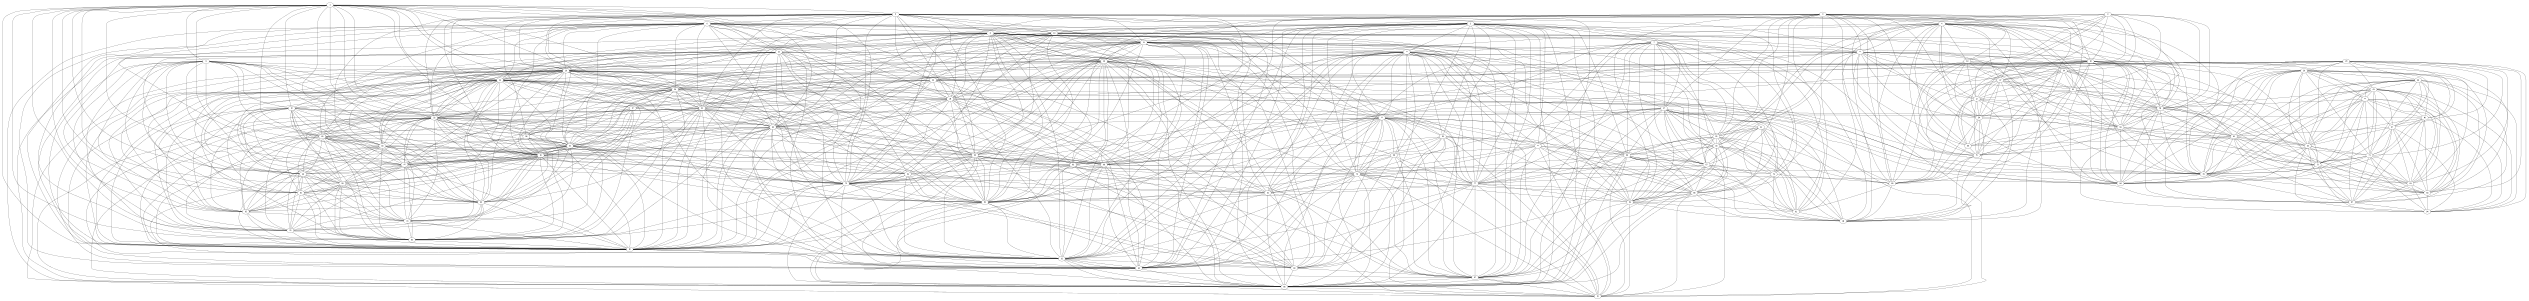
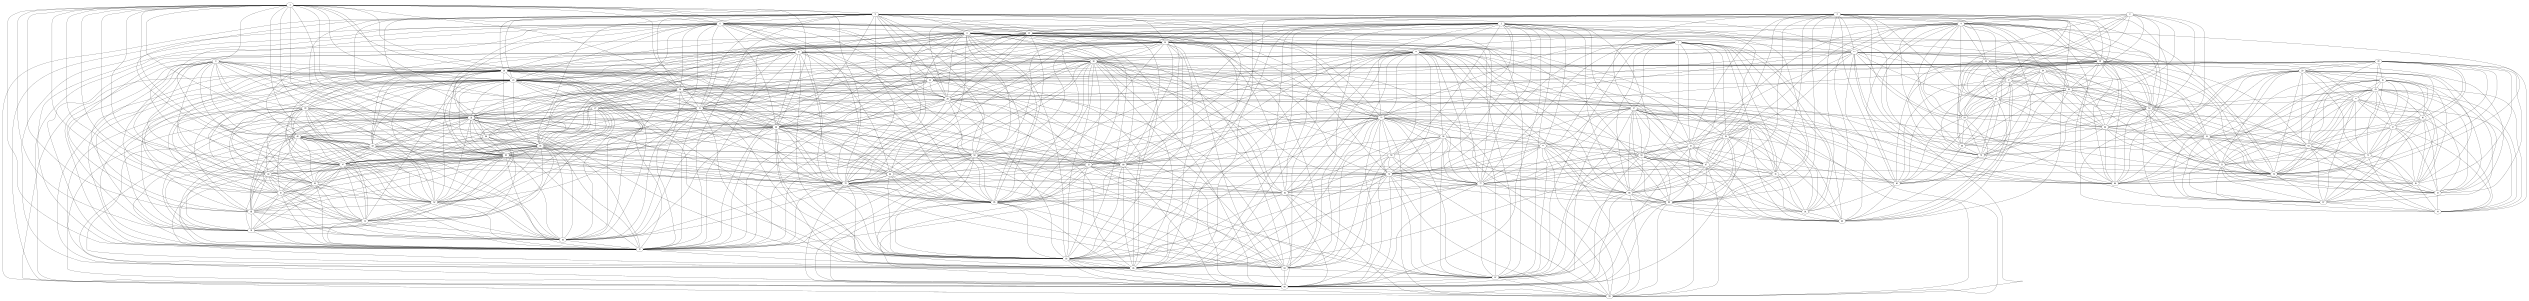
  graph {
    fontname="Liberation Sans"
    node [fontname="Liberation Sans"]
    edge [fontname="Liberation Sans"]
    0
    4
    10
    11
    12
    13
    17
    18
    25
    28
    33
    37
    51
    52
    54
    59
    67
    68
    75
    79
    80
    89
    91
    95
    96
    34
    53
    66
    78
    84
    26
    31
    38
    45
    46
    72
    90
    85
    23
    19
    24
    32
    14
    16
    22
    50
    70
    77
    92
    97
    98
    42
    56
    88
    99
    21
    29
    44
    61
    64
    73
    83
    87
    1
    5
    6
    9
    27
    30
    36
    40
    43
    47
    49
    55
    60
    62
    65
    74
    76
    86
    15
    8
    63
    93
    69
    48
    81
    82
    2
    7
    35
    58
    3
    41
    39
    57
    71
    94
    20
    0 -- 4
    0 -- 10
    0 -- 11
    0 -- 12
    0 -- 13
    0 -- 17
    0 -- 18
    0 -- 25
    0 -- 28
    0 -- 33
    0 -- 37
    0 -- 51
    0 -- 52
    0 -- 54
    0 -- 59
    0 -- 67
    0 -- 68
    0 -- 75
    0 -- 79
    0 -- 80
    0 -- 89
    0 -- 91
    0 -- 95
    0 -- 96
    4 -- 10
    4 -- 12
    4 -- 13
    4 -- 18
    4 -- 25
    4 -- 33
    4 -- 37
    4 -- 51
    4 -- 52
    4 -- 54
    4 -- 59
    4 -- 68
    4 -- 75
    4 -- 80
    4 -- 91
    4 -- 95
    4 -- 34
    4 -- 53
    4 -- 66
    4 -- 78
    4 -- 84
    10 -- 11
    10 -- 12
    10 -- 18
    10 -- 28
    10 -- 68
    10 -- 96
    10 -- 53
    10 -- 78
    10 -- 84
    10 -- 26
    10 -- 31
    10 -- 38
    10 -- 45
    10 -- 46
    10 -- 72
    10 -- 90
    10 -- 85
    10 -- 23
    11 -- 12
    11 -- 25
    11 -- 28
    11 -- 33
    11 -- 68
    11 -- 89
    11 -- 96
    11 -- 31
    11 -- 38
    11 -- 45
    11 -- 72
    11 -- 90
    11 -- 85
    11 -- 19
    11 -- 24
    11 -- 32
    11 -- 14
    11 -- 16
    11 -- 22
    11 -- 50
    11 -- 70
    11 -- 77
    11 -- 92
    11 -- 97
    11 -- 98
    12 -- 18
    12 -- 25
    12 -- 28
    12 -- 33
    12 -- 37
    12 -- 51
    12 -- 52
    12 -- 54
    12 -- 59
    12 -- 68
    12 -- 75
    12 -- 95
    12 -- 96
    12 -- 53
    12 -- 78
    12 -- 84
    12 -- 23
    13 -- 37
    13 -- 51
    13 -- 52
    13 -- 54
    13 -- 59
    13 -- 75
    13 -- 80
    13 -- 34
    13 -- 53
    13 -- 66
    17 -- 25
    17 -- 33
    17 -- 67
    17 -- 79
    17 -- 89
    17 -- 91
    17 -- 95
    17 -- 22
    17 -- 70
    17 -- 77
    17 -- 97
    17 -- 98
    17 -- 42
    17 -- 56
    17 -- 88
    17 -- 99
    17 -- 21
    18 -- 28
    18 -- 37
    18 -- 51
    18 -- 52
    18 -- 54
    18 -- 59
    18 -- 68
    18 -- 75
    18 -- 53
    18 -- 78
    18 -- 84
    18 -- 26
    18 -- 23
    18 -- 29
    18 -- 44
    18 -- 61
    18 -- 64
    18 -- 73
    18 -- 83
    18 -- 87
    25 -- 33
    25 -- 67
    25 -- 79
    25 -- 80
    25 -- 89
    25 -- 91
    25 -- 95
    25 -- 77
    25 -- 98
    25 -- 56
    25 -- 88
    28 -- 68
    28 -- 96
    28 -- 78
    28 -- 84
    28 -- 31
    28 -- 38
    28 -- 45
    28 -- 46
    28 -- 72
    28 -- 90
    28 -- 85
    28 -- 32
    28 -- 92
    28 -- 98
    33 -- 67
    33 -- 79
    33 -- 80
    33 -- 89
    33 -- 91
    33 -- 95
    33 -- 96
    33 -- 77
    33 -- 98
    33 -- 56
    33 -- 88
    37 -- 51
    37 -- 52
    37 -- 54
    37 -- 59
    37 -- 75
    37 -- 80
    37 -- 95
    37 -- 53
    37 -- 66
    37 -- 61
    51 -- 52
    51 -- 54
    51 -- 59
    51 -- 75
    51 -- 80
    51 -- 53
    51 -- 66
    51 -- 61
    51 -- 64
    51 -- 73
    52 -- 54
    52 -- 59
    52 -- 75
    52 -- 80
    52 -- 95
    52 -- 53
    52 -- 66
    52 -- 61
    54 -- 59
    54 -- 75
    54 -- 80
    54 -- 95
    54 -- 66
    59 -- 75
    59 -- 66
    59 -- 78
    59 -- 84
    59 -- 61
    59 -- 64
    59 -- 73
    67 -- 79
    67 -- 89
    67 -- 91
    67 -- 95
    67 -- 70
    67 -- 77
    67 -- 97
    67 -- 88
    67 -- 99
    68 -- 96
    68 -- 78
    68 -- 84
    68 -- 72
    68 -- 90
    68 -- 85
    68 -- 92
    68 -- 98
    75 -- 80
    75 -- 95
    79 -- 80
    79 -- 89
    79 -- 91
    79 -- 95
    79 -- 88
    80 -- 91
    80 -- 95
    89 -- 91
    89 -- 95
    89 -- 97
    89 -- 98
    89 -- 99
    91 -- 95
    96 -- 98
    34 -- 37
    34 -- 51
    34 -- 52
    34 -- 54
    34 -- 59
    34 -- 75
    34 -- 80
    34 -- 53
    34 -- 61
    34 -- 73
    53 -- 54
    53 -- 59
    53 -- 75
    53 -- 66
    53 -- 78
    53 -- 84
    53 -- 61
    53 -- 64
    53 -- 73
    53 -- 83
    53 -- 87
    66 -- 75
    66 -- 80
    78 -- 84
    78 -- 83
    78 -- 87
    78 -- 81
    26 -- 28
    26 -- 68
    26 -- 78
    26 -- 84
    26 -- 31
    26 -- 38
    26 -- 45
    26 -- 46
    26 -- 90
    26 -- 32
    26 -- 27
    26 -- 36
    26 -- 47
    26 -- 55
    26 -- 62
    31 -- 68
    31 -- 96
    31 -- 38
    31 -- 45
    31 -- 46
    31 -- 72
    31 -- 90
    31 -- 85
    31 -- 32
    31 -- 50
    31 -- 92
    31 -- 98
    31 -- 40
    31 -- 47
    31 -- 62
    31 -- 86
    38 -- 68
    38 -- 96
    38 -- 45
    38 -- 46
    38 -- 72
    38 -- 90
    38 -- 85
    38 -- 50
    38 -- 92
    38 -- 98
    38 -- 40
    38 -- 43
    38 -- 47
    38 -- 86
    38 -- 63
    38 -- 93
    38 -- 69
    45 -- 68
    45 -- 96
    45 -- 46
    45 -- 72
    45 -- 90
    45 -- 85
    45 -- 47
    45 -- 49
    45 -- 55
    45 -- 60
    45 -- 62
    45 -- 65
    45 -- 74
    45 -- 76
    45 -- 86
    46 -- 68
    46 -- 72
    46 -- 90
    46 -- 85
    46 -- 47
    46 -- 49
    46 -- 55
    46 -- 60
    46 -- 62
    46 -- 65
    46 -- 74
    46 -- 76
    46 -- 86
    72 -- 96
    72 -- 90
    72 -- 85
    72 -- 92
    72 -- 98
    72 -- 86
    72 -- 93
    72 -- 82
    90 -- 96
    90 -- 92
    85 -- 96
    85 -- 90
    85 -- 92
    85 -- 98
    85 -- 93
    23 -- 28
    23 -- 68
    23 -- 96
    23 -- 78
    23 -- 84
    23 -- 26
    23 -- 31
    23 -- 45
    23 -- 46
    23 -- 90
    23 -- 64
    23 -- 27
    23 -- 36
    19 -- 28
    19 -- 96
    19 -- 26
    19 -- 31
    19 -- 38
    19 -- 45
    19 -- 46
    19 -- 72
    19 -- 90
    19 -- 85
    19 -- 24
    19 -- 32
    19 -- 50
    19 -- 92
    19 -- 30
    19 -- 40
    19 -- 43
    19 -- 47
    19 -- 49
    19 -- 55
    19 -- 60
    19 -- 62
    19 -- 65
    19 -- 76
    19 -- 86
    19 -- 63
    19 -- 93
    19 -- 69
    24 -- 28
    24 -- 96
    24 -- 26
    24 -- 31
    24 -- 38
    24 -- 45
    24 -- 46
    24 -- 72
    24 -- 90
    24 -- 85
    24 -- 32
    24 -- 50
    24 -- 92
    24 -- 30
    24 -- 40
    24 -- 43
    24 -- 47
    24 -- 49
    24 -- 55
    24 -- 60
    24 -- 62
    24 -- 65
    24 -- 74
    24 -- 76
    24 -- 86
    24 -- 93
    24 -- 69
    32 -- 68
    32 -- 96
    32 -- 38
    32 -- 45
    32 -- 46
    32 -- 72
    32 -- 90
    32 -- 85
    32 -- 50
    32 -- 92
    32 -- 36
    32 -- 40
    32 -- 43
    32 -- 47
    32 -- 49
    32 -- 55
    32 -- 60
    32 -- 62
    32 -- 65
    32 -- 74
    32 -- 76
    32 -- 86
    14 -- 17
    14 -- 33
    14 -- 67
    14 -- 89
    14 -- 96
    14 -- 72
    14 -- 85
    14 -- 16
    14 -- 22
    14 -- 50
    14 -- 70
    14 -- 77
    14 -- 92
    14 -- 98
    14 -- 42
    14 -- 56
    14 -- 88
    14 -- 99
    14 -- 63
    14 -- 93
    14 -- 82
    14 -- 35
    14 -- 58
    16 -- 96
    16 -- 31
    16 -- 38
    16 -- 72
    16 -- 90
    16 -- 85
    16 -- 19
    16 -- 24
    16 -- 22
    16 -- 50
    16 -- 70
    16 -- 77
    16 -- 92
    16 -- 97
    16 -- 98
    16 -- 99
    16 -- 43
    16 -- 63
    16 -- 93
    16 -- 69
    16 -- 82
    16 -- 35
    16 -- 58
    22 -- 67
    22 -- 89
    22 -- 96
    22 -- 38
    22 -- 72
    22 -- 85
    22 -- 50
    22 -- 70
    22 -- 77
    22 -- 92
    22 -- 97
    22 -- 98
    22 -- 42
    22 -- 56
    22 -- 88
    22 -- 99
    22 -- 63
    22 -- 93
    22 -- 82
    22 -- 35
    22 -- 58
    50 -- 96
    50 -- 72
    50 -- 90
    50 -- 85
    50 -- 70
    50 -- 92
    50 -- 97
    50 -- 98
    50 -- 63
    50 -- 93
    50 -- 69
    50 -- 82
    70 -- 89
    70 -- 96
    70 -- 72
    70 -- 85
    70 -- 77
    70 -- 92
    70 -- 97
    70 -- 98
    70 -- 88
    70 -- 99
    70 -- 93
    70 -- 82
    77 -- 89
    77 -- 96
    77 -- 85
    77 -- 92
    77 -- 97
    77 -- 98
    77 -- 88
    77 -- 99
    77 -- 82
    92 -- 96
    92 -- 97
    92 -- 98
    92 -- 99
    92 -- 93
    97 -- 98
    97 -- 99
    98 -- 99
    42 -- 67
    42 -- 89
    42 -- 70
    42 -- 77
    42 -- 97
    42 -- 56
    42 -- 88
    42 -- 99
    42 -- 82
    42 -- 58
    56 -- 67
    56 -- 79
    56 -- 89
    56 -- 91
    56 -- 95
    56 -- 70
    56 -- 77
    56 -- 97
    56 -- 98
    56 -- 88
    56 -- 99
    88 -- 89
    88 -- 91
    88 -- 95
    88 -- 97
    88 -- 98
    88 -- 99
    21 -- 25
    21 -- 33
    21 -- 67
    21 -- 79
    21 -- 80
    21 -- 89
    21 -- 91
    21 -- 95
    21 -- 56
    21 -- 88
    29 -- 53
    29 -- 78
    29 -- 84
    29 -- 44
    29 -- 61
    29 -- 64
    29 -- 73
    29 -- 83
    29 -- 87
    29 -- 48
    29 -- 81
    29 -- 41
    29 -- 39
    29 -- 57
    29 -- 71
    29 -- 94
    44 -- 53
    44 -- 78
    44 -- 61
    44 -- 64
    44 -- 73
    44 -- 83
    44 -- 87
    44 -- 48
    44 -- 81
    44 -- 57
    44 -- 71
    44 -- 94
    61 -- 75
    61 -- 66
    61 -- 78
    61 -- 84
    61 -- 64
    61 -- 73
    61 -- 83
    61 -- 87
    61 -- 81
    61 -- 71
    64 -- 78
    64 -- 84
    64 -- 73
    64 -- 83
    64 -- 87
    64 -- 81
    64 -- 71
    64 -- 94
    73 -- 78
    73 -- 84
    73 -- 83
    73 -- 87
    73 -- 81
    73 -- 94
    83 -- 87
    83 -- 94
    87 -- 94
    1 -- 26
    1 -- 31
    1 -- 38
    1 -- 46
    1 -- 72
    1 -- 90
    1 -- 19
    1 -- 24
    1 -- 32
    1 -- 5
    1 -- 6
    1 -- 9
    1 -- 27
    1 -- 30
    1 -- 36
    1 -- 40
    1 -- 43
    1 -- 47
    1 -- 49
    1 -- 55
    1 -- 60
    1 -- 62
    1 -- 65
    1 -- 74
    1 -- 76
    1 -- 86
    1 -- 15
    5 -- 10
    5 -- 11
    5 -- 12
    5 -- 18
    5 -- 28
    5 -- 68
    5 -- 96
    5 -- 78
    5 -- 84
    5 -- 26
    5 -- 31
    5 -- 38
    5 -- 45
    5 -- 46
    5 -- 72
    5 -- 90
    5 -- 85
    5 -- 23
    5 -- 19
    5 -- 24
    5 -- 32
    5 -- 50
    5 -- 92
    5 -- 98
    5 -- 6
    5 -- 36
    5 -- 47
    5 -- 8
    6 -- 10
    6 -- 11
    6 -- 28
    6 -- 68
    6 -- 96
    6 -- 26
    6 -- 31
    6 -- 38
    6 -- 45
    6 -- 46
    6 -- 72
    6 -- 90
    6 -- 85
    6 -- 23
    6 -- 19
    6 -- 24
    6 -- 32
    6 -- 16
    6 -- 22
    6 -- 50
    6 -- 92
    6 -- 98
    6 -- 40
    6 -- 47
    6 -- 86
    6 -- 8
    9 -- 45
    9 -- 46
    9 -- 90
    9 -- 19
    9 -- 24
    9 -- 32
    9 -- 30
    9 -- 40
    9 -- 43
    9 -- 47
    9 -- 49
    9 -- 55
    9 -- 60
    9 -- 62
    9 -- 65
    9 -- 74
    9 -- 76
    9 -- 86
    27 -- 45
    27 -- 46
    27 -- 36
    27 -- 47
    27 -- 55
    27 -- 62
    27 -- 74
    27 -- 48
    27 -- 81
    30 -- 38
    30 -- 45
    30 -- 46
    30 -- 90
    30 -- 32
    30 -- 40
    30 -- 43
    30 -- 47
    30 -- 49
    30 -- 55
    30 -- 60
    30 -- 62
    30 -- 65
    30 -- 74
    30 -- 76
    30 -- 86
    30 -- 69
    36 -- 45
    36 -- 46
    36 -- 90
    36 -- 47
    36 -- 55
    36 -- 62
    36 -- 74
    40 -- 45
    40 -- 46
    40 -- 72
    40 -- 90
    40 -- 43
    40 -- 47
    40 -- 49
    40 -- 55
    40 -- 60
    40 -- 62
    40 -- 65
    40 -- 74
    40 -- 76
    40 -- 86
    40 -- 69
    43 -- 90
    43 -- 50
    43 -- 47
    43 -- 49
    43 -- 60
    43 -- 62
    43 -- 65
    43 -- 76
    43 -- 86
    43 -- 63
    43 -- 93
    43 -- 69
    47 -- 72
    47 -- 90
    47 -- 49
    47 -- 55
    47 -- 60
    47 -- 62
    47 -- 65
    47 -- 74
    47 -- 76
    47 -- 86
    49 -- 90
    49 -- 55
    49 -- 60
    49 -- 62
    49 -- 65
    49 -- 74
    49 -- 76
    49 -- 86
    55 -- 90
    55 -- 60
    55 -- 62
    55 -- 65
    55 -- 74
    55 -- 76
    55 -- 86
    60 -- 90
    60 -- 62
    60 -- 65
    60 -- 74
    60 -- 76
    60 -- 86
    62 -- 90
    62 -- 65
    62 -- 74
    62 -- 76
    62 -- 86
    65 -- 90
    65 -- 74
    65 -- 76
-   65 -- 31
+   65 -- 86
    74 -- 90
    74 -- 76
    74 -- 86
    76 -- 90
    76 -- 86
    86 -- 90
    15 -- 38
    15 -- 72
    15 -- 90
    15 -- 85
    15 -- 19
    15 -- 24
    15 -- 32
    15 -- 16
    15 -- 50
    15 -- 92
    15 -- 30
    15 -- 40
    15 -- 43
    15 -- 65
    15 -- 86
    15 -- 63
    15 -- 93
    15 -- 69
    15 -- 82
    8 -- 11
    8 -- 28
    8 -- 68
    8 -- 96
    8 -- 31
    8 -- 38
    8 -- 45
    8 -- 72
    8 -- 90
    8 -- 85
    8 -- 19
    8 -- 24
    8 -- 32
    8 -- 14
    8 -- 16
    8 -- 22
    8 -- 50
    8 -- 70
    8 -- 77
    8 -- 92
    8 -- 97
    8 -- 98
    8 -- 15
    8 -- 63
    8 -- 93
    8 -- 69
    8 -- 82
    63 -- 72
    63 -- 85
    63 -- 70
    63 -- 92
    63 -- 97
    63 -- 98
    63 -- 93
    63 -- 69
    63 -- 82
    93 -- 97
    93 -- 98
    69 -- 72
    69 -- 85
    69 -- 92
    69 -- 86
    69 -- 93
    69 -- 82
    48 -- 78
    48 -- 64
    48 -- 83
    48 -- 87
    48 -- 81
    48 -- 57
    48 -- 71
    48 -- 94
    81 -- 83
    81 -- 87
    81 -- 94
    82 -- 85
    82 -- 92
    82 -- 97
    82 -- 98
    82 -- 99
    2 -- 11
    2 -- 17
    2 -- 67
    2 -- 89
    2 -- 96
    2 -- 72
    2 -- 85
    2 -- 14
    2 -- 16
    2 -- 22
    2 -- 50
    2 -- 70
    2 -- 77
    2 -- 92
    2 -- 97
    2 -- 98
    2 -- 42
    2 -- 56
    2 -- 88
    2 -- 99
    2 -- 8
    2 -- 63
    2 -- 93
    2 -- 82
    2 -- 7
    2 -- 35
    2 -- 58
    7 -- 17
    7 -- 25
    7 -- 33
    7 -- 67
    7 -- 79
    7 -- 89
    7 -- 91
    7 -- 95
    7 -- 14
    7 -- 22
    7 -- 70
    7 -- 77
    7 -- 97
    7 -- 42
    7 -- 56
    7 -- 88
    7 -- 99
    7 -- 21
    35 -- 70
    35 -- 77
    35 -- 97
    35 -- 98
    35 -- 42
    35 -- 56
    35 -- 88
    35 -- 99
    35 -- 63
    35 -- 93
    35 -- 82
    35 -- 58
    58 -- 70
    58 -- 77
    58 -- 97
    58 -- 99
    58 -- 63
    58 -- 93
    58 -- 82
    3 -- 4
    3 -- 13
    3 -- 37
    3 -- 51
    3 -- 52
    3 -- 54
    3 -- 59
    3 -- 75
    3 -- 80
    3 -- 34
    3 -- 53
    3 -- 66
    41 -- 53
    41 -- 78
    41 -- 84
    41 -- 44
    41 -- 61
    41 -- 64
    41 -- 73
    41 -- 83
    41 -- 87
    41 -- 48
    41 -- 81
    41 -- 57
    41 -- 71
    41 -- 94
    39 -- 78
    39 -- 44
    39 -- 61
    39 -- 64
    39 -- 73
    39 -- 83
    39 -- 87
    39 -- 48
    39 -- 81
    39 -- 41
    39 -- 57
    39 -- 71
    39 -- 94
    57 -- 61
    57 -- 64
    57 -- 73
    57 -- 83
    57 -- 87
    57 -- 81
    57 -- 71
    57 -- 94
    71 -- 78
    71 -- 84
    71 -- 73
    71 -- 83
    71 -- 87
    71 -- 81
    71 -- 94
    20 -- 78
    20 -- 84
    20 -- 26
    20 -- 23
    20 -- 29
    20 -- 64
    20 -- 83
    20 -- 27
    20 -- 36
    20 -- 48
    20 -- 81
    20 -- 41
    20 -- 39
    20 -- 57
    20 -- 71
    20 -- 94
  }
